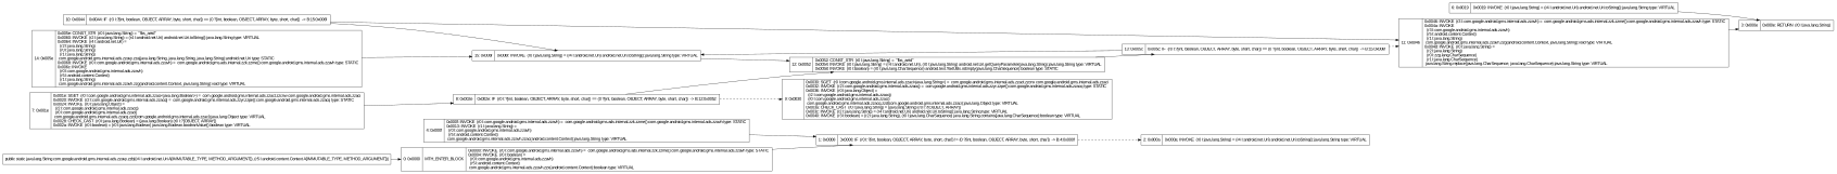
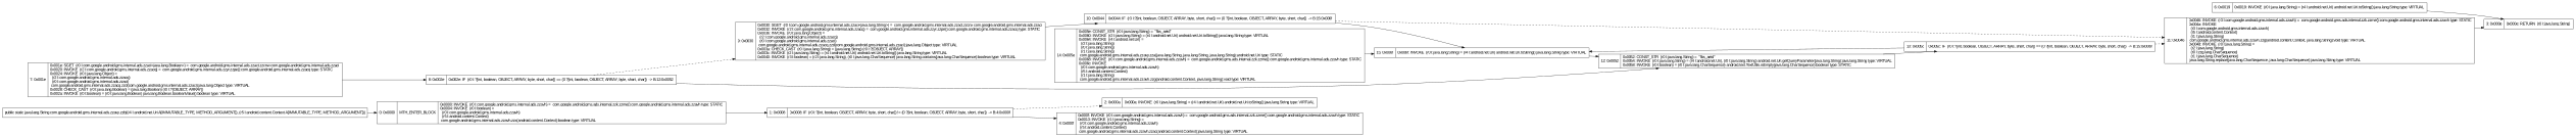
  digraph {
    fontname="Liberation Sans"
    rankdir=LR
    node [fontname="Liberation Sans" shape=record]
    edge [fontname="Liberation Sans"]
    n1 [label="{0\:\ 0x0000|MTH_ENTER_BLOCK\l|0x0000: INVOKE  (r0 I:com.google.android.gms.internal.ads.zzavh) =  com.google.android.gms.ads.internal.zzk.zzme():com.google.android.gms.internal.ads.zzavh type: STATIC \l0x0004: INVOKE  (r0 I:boolean) = \l  (r0 I:com.google.android.gms.internal.ads.zzavh)\l  (r5 I:android.content.Context)\l com.google.android.gms.internal.ads.zzavh.zzx(android.content.Context):boolean type: VIRTUAL \l}"]
    n2 [label="{1\:\ 0x0008|0x0008: IF  (r0 I:?[int, boolean, OBJECT, ARRAY, byte, short, char]) != (0 ?[int, boolean, OBJECT, ARRAY, byte, short, char])  \-\> B:4:0x000f \l}"]
    n3 [label="{2\:\ 0x000a|0x000a: INVOKE  (r0 I:java.lang.String) = (r4 I:android.net.Uri) android.net.Uri.toString():java.lang.String type: VIRTUAL \l}"]
    n4 [label="{4\:\ 0x000f|0x000f: INVOKE  (r0 I:com.google.android.gms.internal.ads.zzavh) =  com.google.android.gms.ads.internal.zzk.zzme():com.google.android.gms.internal.ads.zzavh type: STATIC \l0x0013: INVOKE  (r1 I:java.lang.String) = \l  (r0 I:com.google.android.gms.internal.ads.zzavh)\l  (r5 I:android.content.Context)\l com.google.android.gms.internal.ads.zzavh.zzac(android.content.Context):java.lang.String type: VIRTUAL \l}"]
    n5 [label="{3\:\ 0x000e|0x000e: RETURN  (r0 I:java.lang.String) \l}"]
    n6 [label="{6\:\ 0x0019|0x0019: INVOKE  (r0 I:java.lang.String) = (r4 I:android.net.Uri) android.net.Uri.toString():java.lang.String type: VIRTUAL \l}"]
    n7 [label="{7\:\ 0x001e|0x001e: SGET  (r0 I:com.google.android.gms.internal.ads.zzaci\<java.lang.Boolean\>) =  com.google.android.gms.internal.ads.zzact.zzcnw com.google.android.gms.internal.ads.zzaci \l0x0020: INVOKE  (r2 I:com.google.android.gms.internal.ads.zzacq) =  com.google.android.gms.internal.ads.zzyr.zzpe():com.google.android.gms.internal.ads.zzacq type: STATIC \l0x0024: INVOKE  (r0 I:java.lang.Object) = \l  (r2 I:com.google.android.gms.internal.ads.zzacq)\l  (r0 I:com.google.android.gms.internal.ads.zzaci)\l com.google.android.gms.internal.ads.zzacq.zzd(com.google.android.gms.internal.ads.zzaci):java.lang.Object type: VIRTUAL \l0x0028: CHECK_CAST  (r0 I:java.lang.Boolean) = (java.lang.Boolean) (r0 I:?[OBJECT, ARRAY]) \l0x002a: INVOKE  (r0 I:boolean) = (r0 I:java.lang.Boolean) java.lang.Boolean.booleanValue():boolean type: VIRTUAL \l}"]
    n8 [label="{8\:\ 0x002e|0x002e: IF  (r0 I:?[int, boolean, OBJECT, ARRAY, byte, short, char]) == (0 ?[int, boolean, OBJECT, ARRAY, byte, short, char])  \-\> B:12:0x0052 \l}"]
    n9 [label="{9\:\ 0x0030|0x0030: SGET  (r0 I:com.google.android.gms.internal.ads.zzaci\<java.lang.String\>) =  com.google.android.gms.internal.ads.zzact.zzcnx com.google.android.gms.internal.ads.zzaci \l0x0032: INVOKE  (r2 I:com.google.android.gms.internal.ads.zzacq) =  com.google.android.gms.internal.ads.zzyr.zzpe():com.google.android.gms.internal.ads.zzacq type: STATIC \l0x0036: INVOKE  (r0 I:java.lang.Object) = \l  (r2 I:com.google.android.gms.internal.ads.zzacq)\l  (r0 I:com.google.android.gms.internal.ads.zzaci)\l com.google.android.gms.internal.ads.zzacq.zzd(com.google.android.gms.internal.ads.zzaci):java.lang.Object type: VIRTUAL \l0x003a: CHECK_CAST  (r0 I:java.lang.String) = (java.lang.String) (r0 I:?[OBJECT, ARRAY]) \l0x003c: INVOKE  (r2 I:java.lang.String) = (r4 I:android.net.Uri) android.net.Uri.toString():java.lang.String type: VIRTUAL \l0x0040: INVOKE  (r3 I:boolean) = (r2 I:java.lang.String), (r0 I:java.lang.CharSequence) java.lang.String.contains(java.lang.CharSequence):boolean type: VIRTUAL \l}"]
    n10 [label="{12\:\ 0x0052|0x0052: CONST_STR  (r0 I:java.lang.String) =  \"fbs_aeid\" \l0x0054: INVOKE  (r0 I:java.lang.String) = (r4 I:android.net.Uri), (r0 I:java.lang.String) android.net.Uri.getQueryParameter(java.lang.String):java.lang.String type: VIRTUAL \l0x0058: INVOKE  (r0 I:boolean) = (r0 I:java.lang.CharSequence) android.text.TextUtils.isEmpty(java.lang.CharSequence):boolean type: STATIC \l}"]
    n11 [label="{10\:\ 0x0044|0x0044: IF  (r3 I:?[int, boolean, OBJECT, ARRAY, byte, short, char]) == (0 ?[int, boolean, OBJECT, ARRAY, byte, short, char])  \-\> B:15:0x006f \l}"]
    n12 [label="{13\:\ 0x005c|0x005c: IF  (r0 I:?[int, boolean, OBJECT, ARRAY, byte, short, char]) == (0 ?[int, boolean, OBJECT, ARRAY, byte, short, char])  \-\> B:15:0x006f \l}"]
    n13 [label="{11\:\ 0x0046|0x0046: INVOKE  (r3 I:com.google.android.gms.internal.ads.zzavh) =  com.google.android.gms.ads.internal.zzk.zzme():com.google.android.gms.internal.ads.zzavh type: STATIC \l0x004a: INVOKE  \l  (r3 I:com.google.android.gms.internal.ads.zzavh)\l  (r5 I:android.content.Context)\l  (r1 I:java.lang.String)\l com.google.android.gms.internal.ads.zzavh.zzg(android.content.Context, java.lang.String):void type: VIRTUAL \l0x004d: INVOKE  (r0 I:java.lang.String) = \l  (r2 I:java.lang.String)\l  (r0 I:zzg.lang.CharSequence)\l  (r1 I:java.lang.CharSequence)\l java.lang.String.replace(java.lang.CharSequence, java.lang.CharSequence):java.lang.String type: VIRTUAL \l}"]
    n14 [label="{15\:\ 0x006f|0x006f: INVOKE  (r0 I:java.lang.String) = (r4 I:android.net.Uri) android.net.Uri.toString():java.lang.String type: VIRTUAL \l}"]
    n15 [label="{14\:\ 0x005e|0x005e: CONST_STR  (r0 I:java.lang.String) =  \"fbs_aeid\" \l0x0060: INVOKE  (r2 I:java.lang.String) = (r4 I:android.net.Uri) android.net.Uri.toString():java.lang.String type: VIRTUAL \l0x0064: INVOKE  (r4 I:android.net.Uri) = \l  (r2 I:java.lang.String)\l  (r0 I:java.lang.String)\l  (r1 I:java.lang.String)\l com.google.android.gms.internal.ads.zzavy.zza(java.lang.String, java.lang.String, java.lang.String):android.net.Uri type: STATIC \l0x0068: INVOKE  (r0 I:com.google.android.gms.internal.ads.zzavh) =  com.google.android.gms.ads.internal.zzk.zzme():com.google.android.gms.internal.ads.zzavh type: STATIC \l0x006c: INVOKE  \l  (r0 I:com.google.android.gms.internal.ads.zzavh)\l  (r5 I:android.content.Context)\l  (r1 I:java.lang.String)\l com.google.android.gms.internal.ads.zzavh.zzg(android.content.Context, java.lang.String):void type: VIRTUAL \l}"]
    n16 [label="{public static java.lang.String com.google.android.gms.internal.ads.zzavy.zzb((r4 I:android.net.Uri A[IMMUTABLE_TYPE, METHOD_ARGUMENT]), (r5 I:android.content.Context A[IMMUTABLE_TYPE, METHOD_ARGUMENT])) }"]
    n1 -> n2
    n2 -> n3 [style=dashed]
-   n4 -> n2
+   n2 -> n4
    n6 -> n5
    n7 -> n8
    n8 -> n9 [style=dashed]
    n8 -> n10
+   n9 -> n11
    n10 -> n12
-   n11 -> n13 [style=solid]
+   n11 -> n13 [style=dashed]
    n11 -> n14
    n12 -> n13 [style=dashed]
    n12 -> n14
    n13 -> n5
    n14 -> n10
    n15 -> n14
    n16 -> n1
  }
